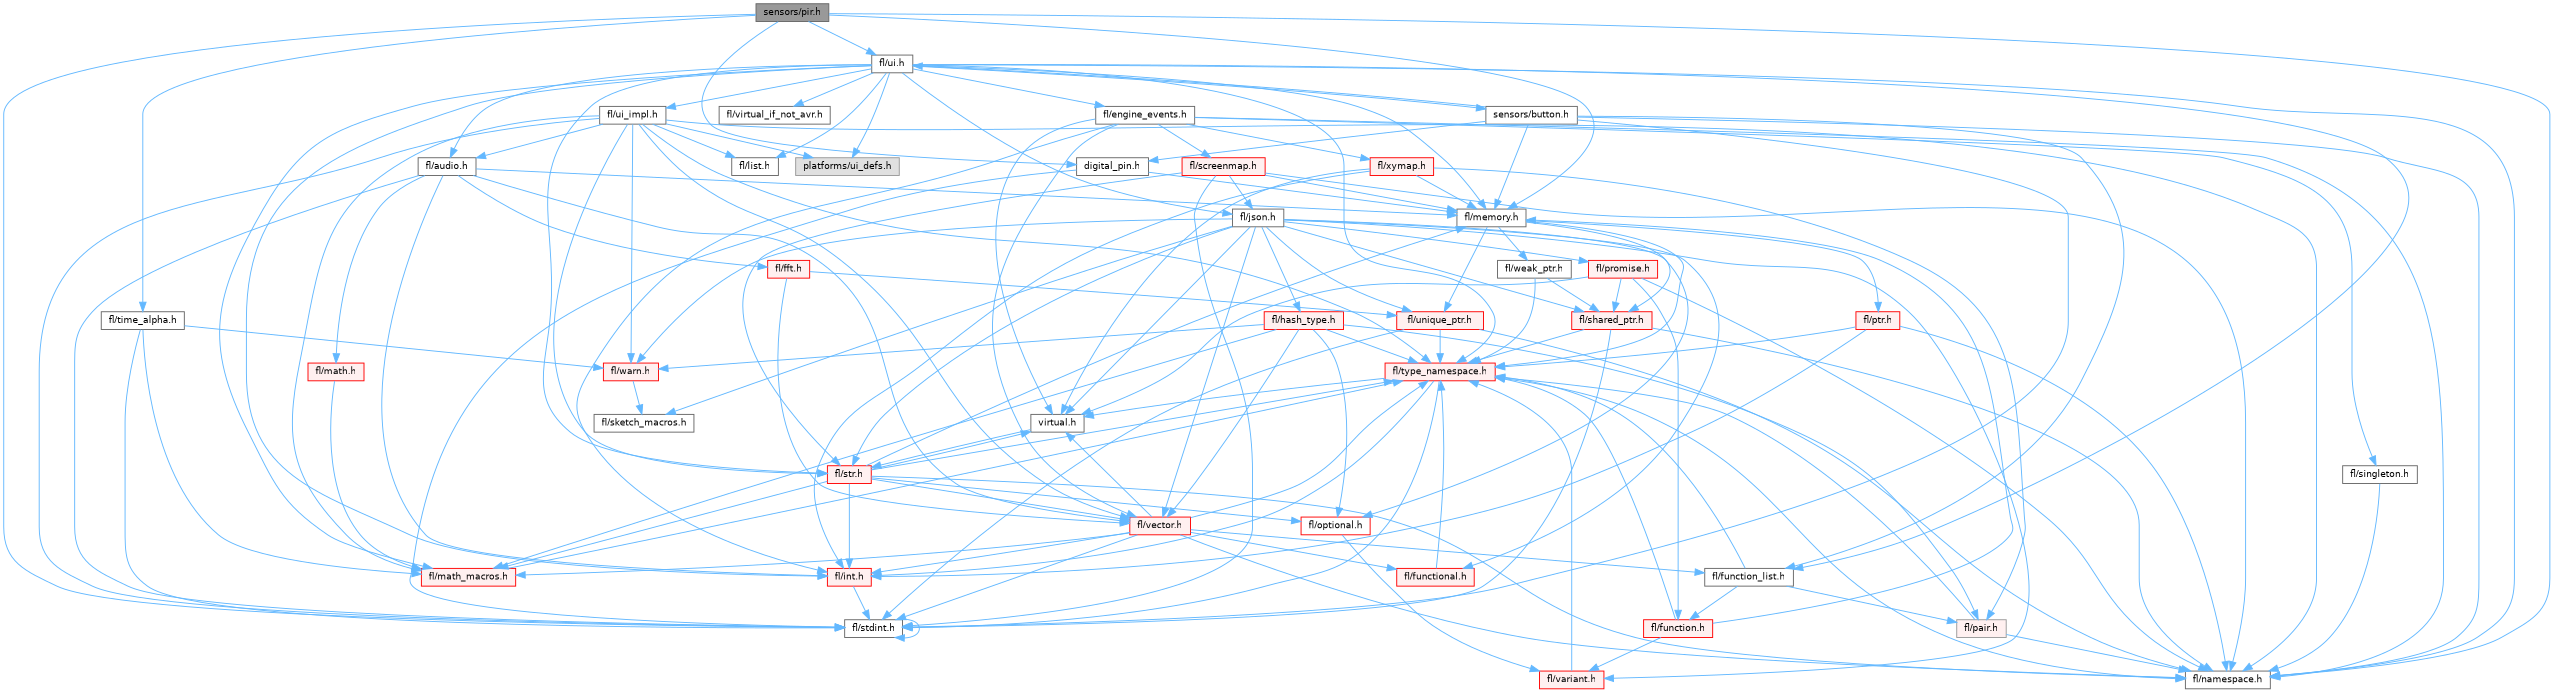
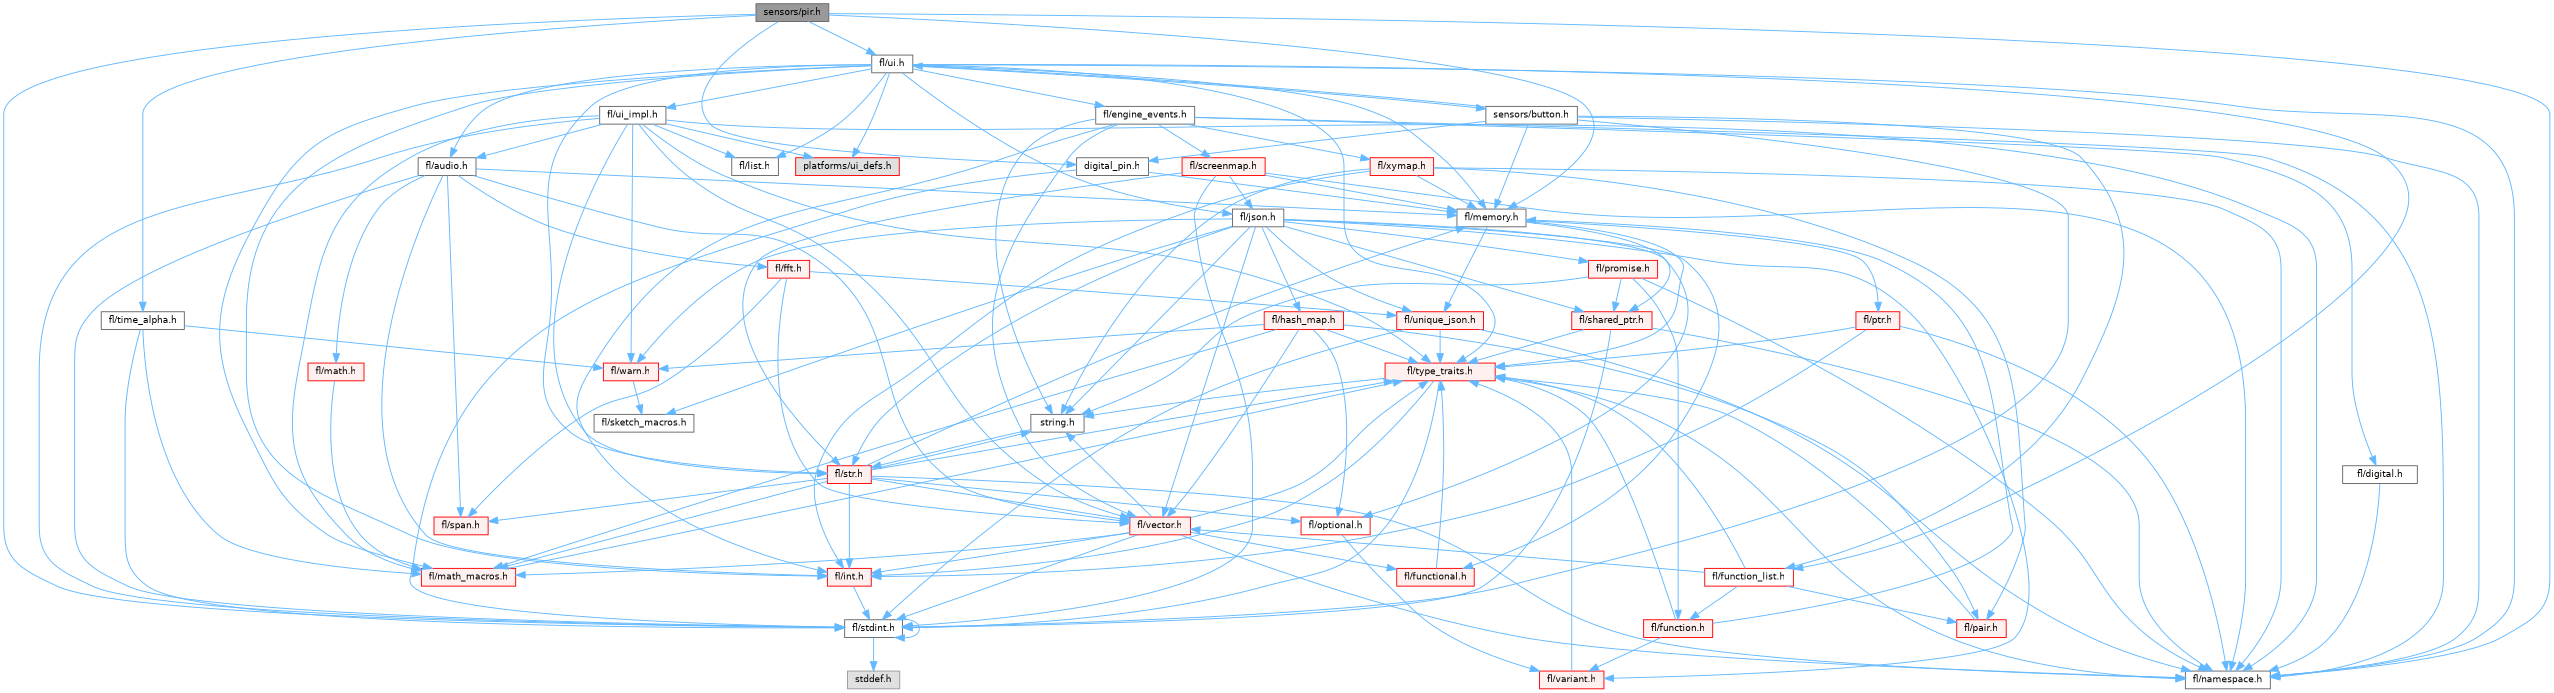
  digraph {
    node [color=red fillcolor="#FFF0F0" fontname=Helvetica fontsize=10 shape=box style=filled]
    edge [color=steelblue1 fontname=Helvetica fontsize=10 labelfontname=Helvetica labelfontsize=10 style=solid]
    n1 [color=gray40 fillcolor=grey60 fontcolor=black height=0.2 label="sensors/pir.h" width=0.4]
    n2 [color=grey40 fillcolor=white height=0.2 label="fl/stdint.h" width=0.4]
    n3 [color=grey40 fillcolor=white height=0.2 label="digital_pin.h" width=0.4]
    n4 [color=grey40 fillcolor=white height=0.2 label="fl/memory.h" width=0.4]
    n5 [color=grey40 fillcolor=white height=0.2 label="fl/namespace.h" width=0.4]
    n6 [color=grey40 fillcolor=white height=0.2 label="fl/ui.h" width=0.4]
    n7 [color=grey40 fillcolor=white height=0.2 label="fl/time_alpha.h" width=0.4]
+   n8 [color=grey60 fillcolor="#E0E0E0" height=0.2 label="stddef.h" width=0.4]
    n9 [height=0.2 label="fl/ptr.h" width=0.4]
-   n10 [height=0.2 label="fl/type_namespace.h" width=0.4]
+   n10 [height=0.2 label="fl/type_traits.h" width=0.4]
    n11 [height=0.2 label="fl/shared_ptr.h" width=0.4]
-   n12 [color=grey40 fillcolor=white height=0.2 label="fl/weak_ptr.h" width=0.4]
-   n13 [height=0.2 label="fl/unique_ptr.h" width=0.4]
+   n13 [height=0.2 label="fl/unique_json.h" width=0.4]
    n14 [height=0.2 label="fl/int.h" width=0.4]
    n15 [height=0.2 label="fl/str.h" width=0.4]
    n16 [height=0.2 label="fl/math_macros.h" width=0.4]
    n17 [color=grey40 fillcolor=white height=0.2 label="fl/json.h" width=0.4]
    n18 [color=grey40 fillcolor=white height=0.2 label="fl/audio.h" width=0.4]
    n19 [color=grey40 fillcolor=white height=0.2 label="fl/engine_events.h" width=0.4]
-   n20 [color=grey40 fillcolor=white height=0.2 label="fl/function_list.h" width=0.4]
+   n20 [fillcolor=white height=0.2 label="fl/function_list.h" width=0.4]
    n21 [color=grey40 fillcolor=white height=0.2 label="fl/ui_impl.h" width=0.4]
    n22 [color=grey40 fillcolor=white height=0.2 label="fl/list.h" width=0.4]
-   n23 [color=grey60 fillcolor="#E0E0E0" height=0.2 label="platforms/ui_defs.h" width=0.4]
+   n23 [fillcolor="#E0E0E0" height=0.2 label="platforms/ui_defs.h" width=0.4]
    n24 [color=grey40 fillcolor=white height=0.2 label="sensors/button.h" width=0.4]
-   n25 [color=grey40 fillcolor=white height=0.2 label="fl/virtual_if_not_avr.h" width=0.4]
    n26 [height=0.2 label="fl/warn.h" width=0.4]
-   n27 [color=grey40 fillcolor=white height=0.2 label="virtual.h" width=0.4]
+   n27 [color=grey40 fillcolor=white height=0.2 label="string.h" width=0.4]
    n28 [fillcolor=white height=0.2 label="fl/optional.h" width=0.4]
    n29 [height=0.2 label="fl/vector.h" width=0.4]
+   n30 [height=0.2 label="fl/span.h" width=0.4]
    n31 [height=0.2 label="fl/variant.h" width=0.4]
    n32 [height=0.2 label="fl/functional.h" width=0.4]
-   n33 [height=0.2 label="fl/hash_type.h" width=0.4]
+   n33 [height=0.2 label="fl/hash_map.h" width=0.4]
    n34 [color=grey40 fillcolor=white height=0.2 label="fl/sketch_macros.h" width=0.4]
    n35 [height=0.2 label="fl/promise.h" width=0.4]
    n36 [height=0.2 label="fl/fft.h" width=0.4]
    n37 [height=0.2 label="fl/math.h" width=0.4]
    n38 [height=0.2 label="fl/screenmap.h" width=0.4]
-   n39 [color=grey40 fillcolor=white height=0.2 label="fl/singleton.h" width=0.4]
+   n39 [color=grey40 fillcolor=white height=0.2 label="fl/digital.h" width=0.4]
    n40 [height=0.2 label="fl/xymap.h" width=0.4]
-   n41 [color=grey60 height=0.2 label="fl/pair.h" width=0.4]
+   n41 [height=0.2 label="fl/pair.h" width=0.4]
    n42 [height=0.2 label="fl/function.h" width=0.4]
    n1 -> n2
    n1 -> n3
    n1 -> n4
    n1 -> n5
    n1 -> n6
    n1 -> n7
    n2 -> n2
+   n2 -> n8
    n3 -> n2
    n3 -> n4
    n4 -> n9
    n4 -> n10
    n4 -> n11
-   n4 -> n12
    n4 -> n13
    n6 -> n4
    n6 -> n5
    n6 -> n10
    n6 -> n14
    n6 -> n15
    n6 -> n16
    n6 -> n17
    n6 -> n18
    n6 -> n19
    n6 -> n20
    n6 -> n21
    n6 -> n22
    n6 -> n23
    n6 -> n24
-   n6 -> n25
    n7 -> n2
    n7 -> n16
    n7 -> n26
    n9 -> n5
    n9 -> n10
    n9 -> n14
    n10 -> n2
    n10 -> n5
    n10 -> n14
    n10 -> n27
    n11 -> n2
    n11 -> n5
    n11 -> n10
-   n12 -> n10
-   n12 -> n11
    n13 -> n2
    n13 -> n5
    n13 -> n10
    n14 -> n2
    n15 -> n4
    n15 -> n5
    n15 -> n10
    n15 -> n14
    n15 -> n16
    n15 -> n27
    n15 -> n28
    n15 -> n29
+   n15 -> n30
    n16 -> n10
    n17 -> n11
    n17 -> n13
    n17 -> n15
    n17 -> n26
    n17 -> n27
    n17 -> n28
    n17 -> n29
    n17 -> n31
    n17 -> n32
    n17 -> n33
    n17 -> n34
    n17 -> n35
    n18 -> n2
    n18 -> n4
    n18 -> n14
    n18 -> n29
+   n18 -> n30
    n18 -> n36
    n18 -> n37
    n19 -> n5
    n19 -> n14
    n19 -> n27
    n19 -> n29
    n19 -> n38
    n19 -> n39
    n19 -> n40
    n20 -> n10
-   n29 -> n20
+   n20 -> n29
    n20 -> n41
    n20 -> n42
    n21 -> n2
    n21 -> n5
    n21 -> n10
    n21 -> n15
    n21 -> n16
    n21 -> n18
    n21 -> n22
    n21 -> n23
    n21 -> n26
    n21 -> n29
    n24 -> n2
    n24 -> n3
    n24 -> n4
    n24 -> n5
    n24 -> n6
    n24 -> n20
    n26 -> n34
    n27 -> n15
    n28 -> n31
    n29 -> n2
    n29 -> n5
    n29 -> n10
    n29 -> n14
    n29 -> n16
    n29 -> n27
    n29 -> n32
    n31 -> n10
    n32 -> n10
    n33 -> n10
    n33 -> n16
    n33 -> n26
    n33 -> n28
    n33 -> n29
    n33 -> n41
    n35 -> n5
    n35 -> n11
    n35 -> n27
    n35 -> n42
    n36 -> n13
    n36 -> n29
+   n36 -> n30
    n37 -> n16
    n38 -> n2
    n38 -> n4
    n38 -> n5
    n38 -> n15
    n38 -> n17
    n39 -> n5
    n40 -> n4
-   n41 -> n5
+   n40 -> n5
    n40 -> n14
    n40 -> n27
    n40 -> n41
    n41 -> n10
    n42 -> n4
    n42 -> n10
    n42 -> n31
  }
